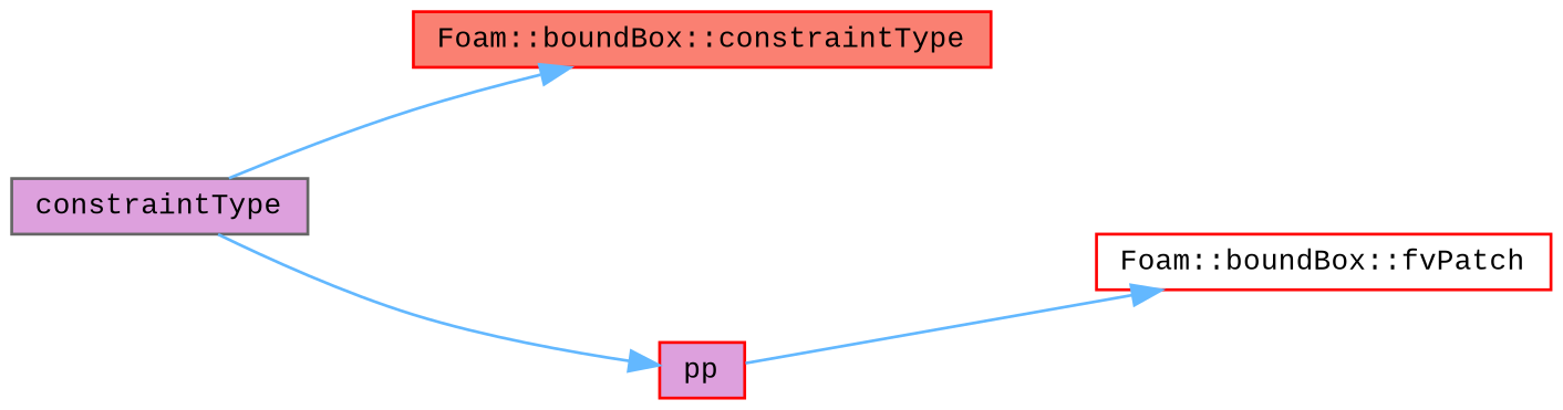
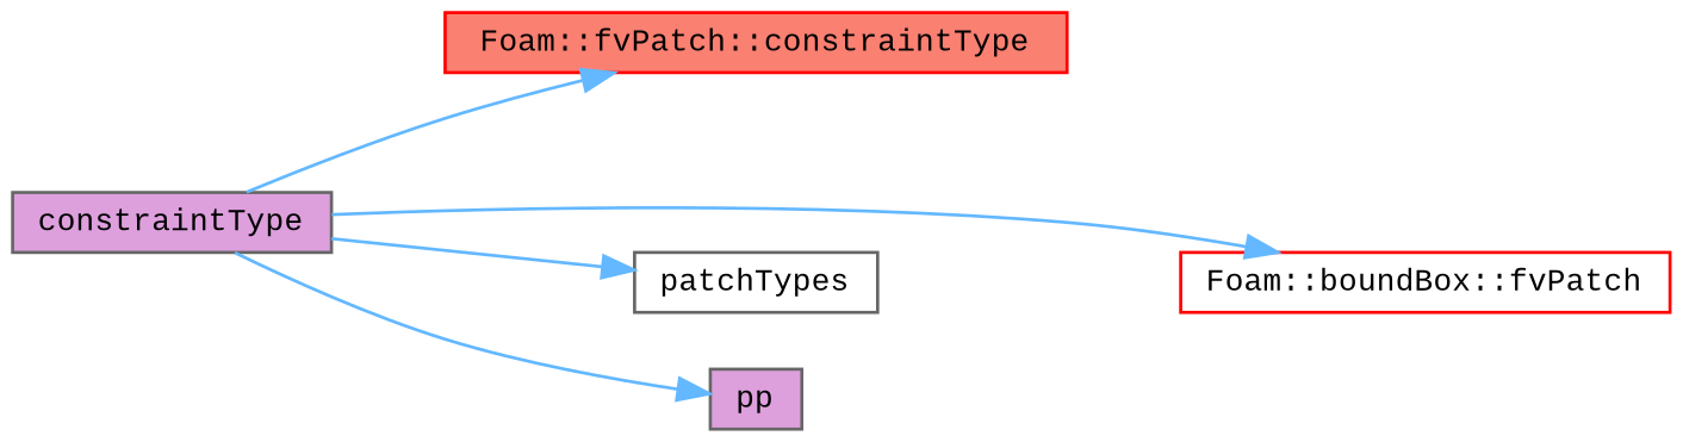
  digraph {
    fontname="Liberation Mono"
    rankdir=LR
    node [color=red fillcolor=plum fontname="Liberation Mono" fontsize=10 shape=box style=filled]
    edge [color=steelblue1 fontname="Liberation Mono" fontsize=10 labelfontname=Helvetica labelfontsize=10 style=solid]
    n1 [color=gray40 fontcolor=black height=0.2 label=constraintType width=0.4]
-   n2 [fillcolor=salmon height=0.2 label="Foam::boundBox::constraintType" width=0.4]
+   n2 [fillcolor=salmon height=0.2 label="Foam::fvPatch::constraintType" width=0.4]
    n3 [fillcolor=white height=0.2 label="Foam::boundBox::fvPatch" width=0.4]
-   n5 [height=0.2 label=pp width=0.4]
+   n4 [color=grey40 fillcolor=white height=0.2 label=patchTypes width=0.4]
+   n5 [color=grey40 height=0.2 label=pp width=0.4]
    n1 -> n2
-   n5 -> n3
+   n1 -> n3
+   n1 -> n4
    n1 -> n5
  }
